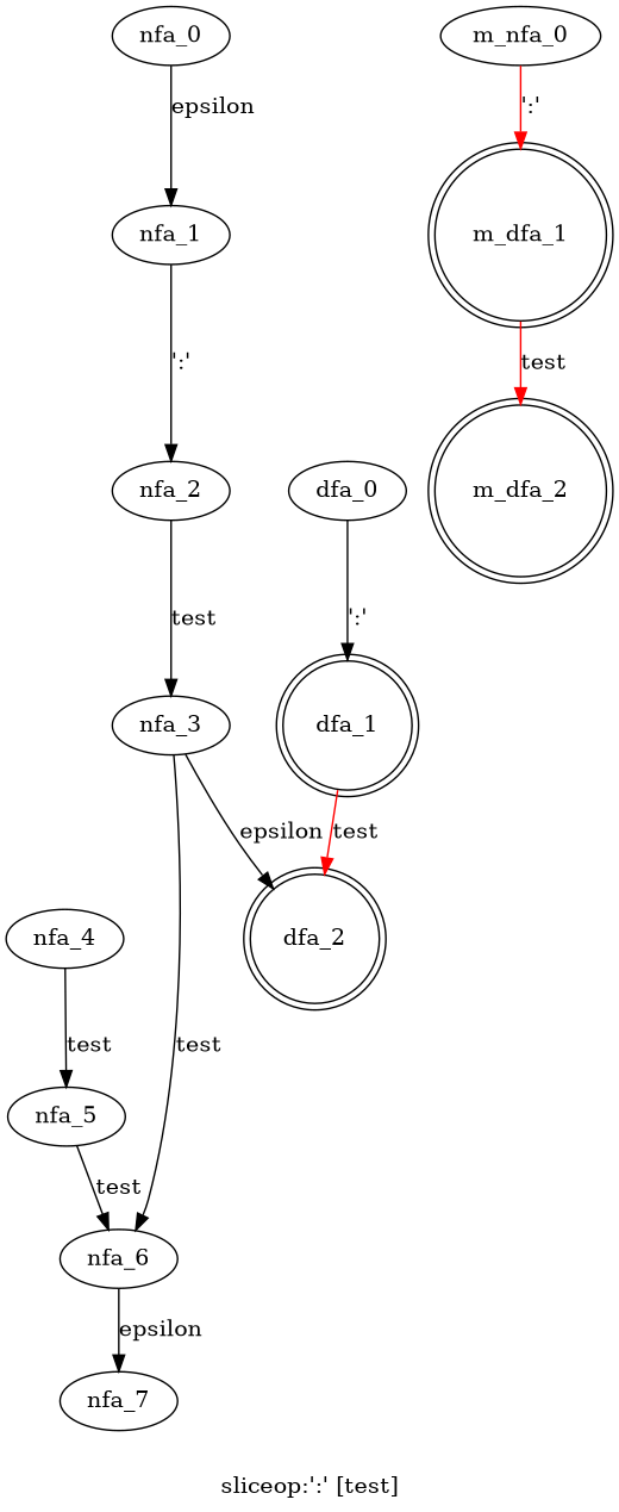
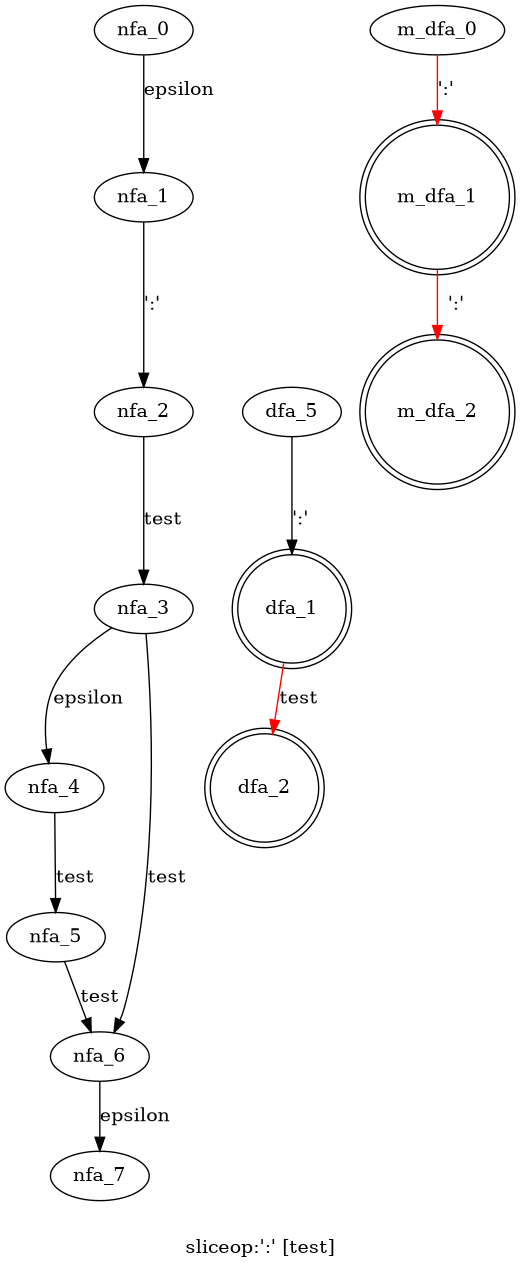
  digraph {
    label="sliceop:':' [test]"
    nfa_0
    nfa_1
    nfa_2
    nfa_3
    nfa_4
    nfa_6
    nfa_5
    nfa_7
    dfa_1 [shape=doublecircle]
-   dfa_0
+   dfa_0 [label=dfa_5]
    dfa_2 [shape=doublecircle]
    m_dfa_1 [shape=doublecircle]
-   m_dfa_0 [label=m_nfa_0]
+   m_dfa_0
    m_dfa_2 [shape=doublecircle]
    subgraph sub_1 {
      nfa_0
      nfa_1
      nfa_2
      nfa_3
      nfa_4
      nfa_6
      nfa_5
      nfa_7
    }
    subgraph sub_2 {
      dfa_1
      dfa_0
      dfa_2
    }
    subgraph sub_3 {
      m_dfa_1
      m_dfa_0
      m_dfa_2
    }
    nfa_0 -> nfa_1 [label=epsilon]
    nfa_1 -> nfa_2 [label="':'"]
    nfa_2 -> nfa_3 [label=test]
-   nfa_3 -> dfa_2 [label=epsilon]
+   nfa_3 -> nfa_4 [label=epsilon]
    nfa_3 -> nfa_6 [label=test]
    nfa_4 -> nfa_5 [label=test]
    nfa_6 -> nfa_7 [label=epsilon]
    nfa_5 -> nfa_6 [label=test]
    dfa_1 -> dfa_2 [color=red label=test]
    dfa_0 -> dfa_1 [color=black label="':'"]
-   m_dfa_1 -> m_dfa_2 [color=red label=test]
+   m_dfa_1 -> m_dfa_2 [color=red label="':'"]
    m_dfa_0 -> m_dfa_1 [color=red label="':'"]
  }
